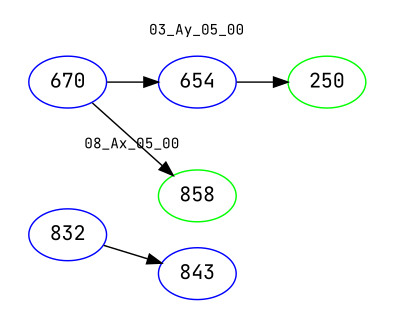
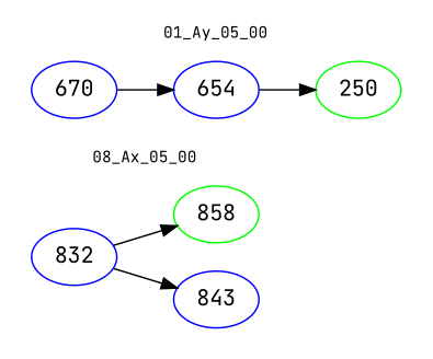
  digraph {
    fontname="JetBrains Mono"
    rankdir=LR
    node [color=blue fontname="JetBrains Mono"]
    edge [color=black fontname="JetBrains Mono"]
    n1 [label=654]
    n2 [color=green label=250]
    n3 [label=670]
    n4 [label=832]
    n5 [label=843]
    n6 [color=green label=858]
    subgraph cluster_1 {
      color=white
      fontsize=10
-     label="03_Ay_05_00"
+     label="01_Ay_05_00"
      n1
      n2
      n3
    }
    subgraph cluster_2 {
      color=white
      fontsize=10
      label="08_Ax_05_00"
      n4
      n5
      n6
    }
    n1 -> n2
    n3 -> n1
    n4 -> n5
-   n3 -> n6
+   n4 -> n6
  }
